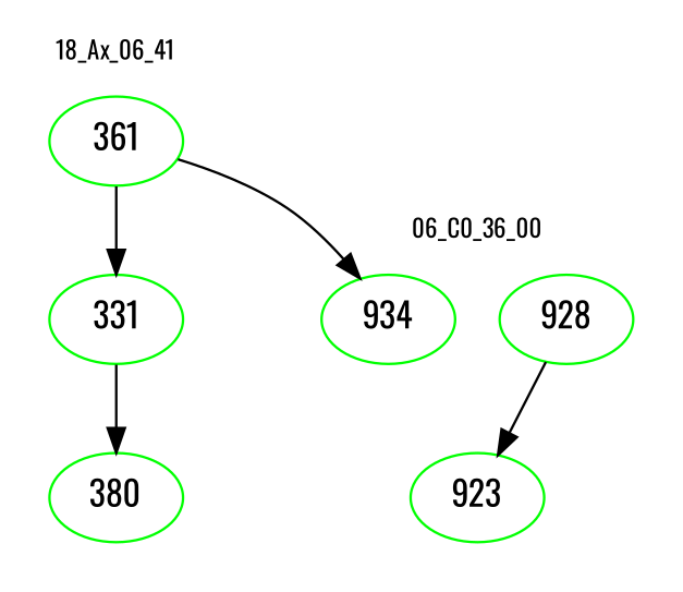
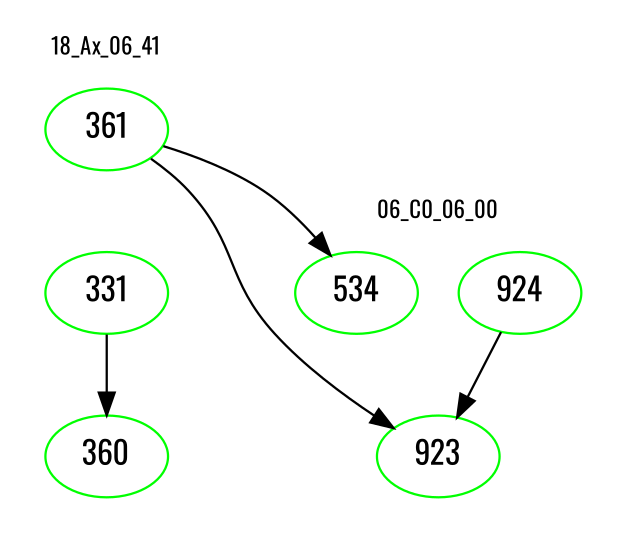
  digraph {
    fontname=Oswald
    node [color=green fontname=Oswald]
    edge [color=black fontname=Oswald]
    n1 [label=361]
    n2 [label=331]
-   n3 [label=380]
-   n4 [label=928]
+   n3 [label=360]
+   n4 [label=924]
    n5 [label=923]
-   n6 [label=934]
+   n6 [label=534]
    subgraph cluster_1 {
      color=white
      fontsize=10
      label="18_Ax_06_41"
      n1
      n2
      n3
    }
    subgraph cluster_2 {
      color=white
      fontsize=10
-     label="06_C0_36_00"
+     label="06_C0_06_00"
      n4
      n5
      n6
    }
-   n1 -> n2
+   n1 -> n5
    n1 -> n6
    n2 -> n3
    n4 -> n5
  }
